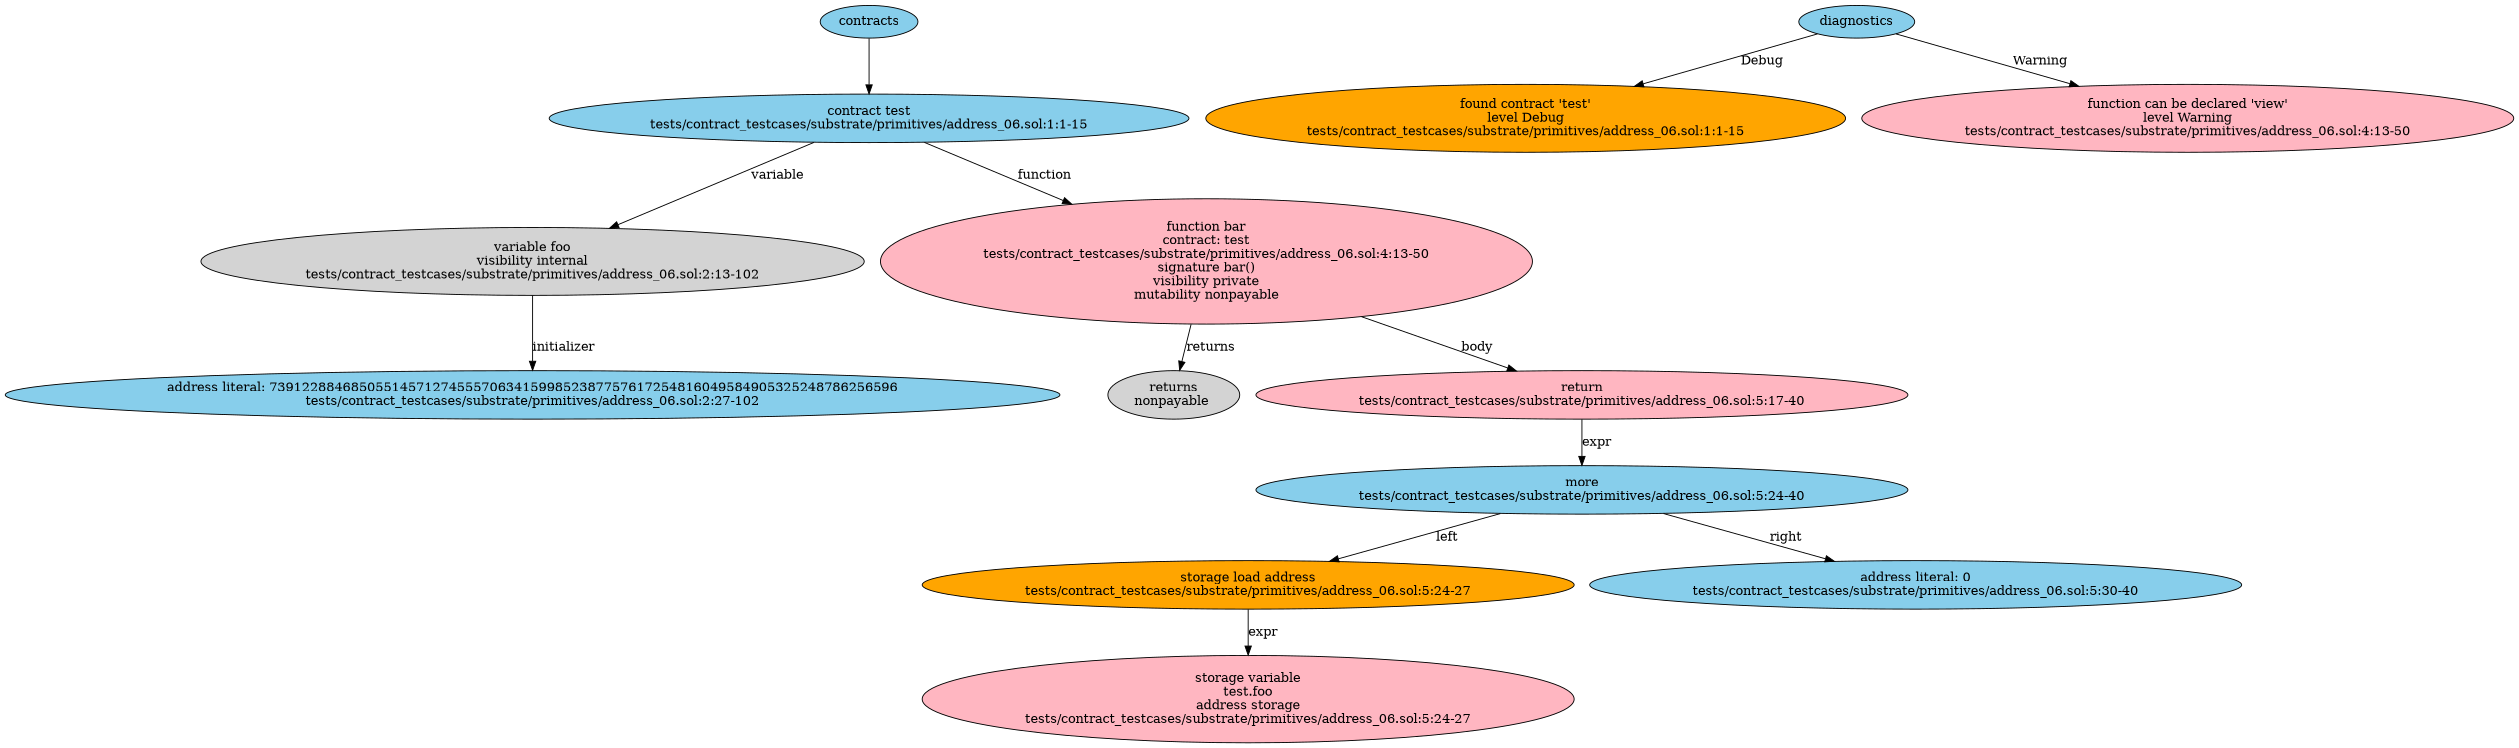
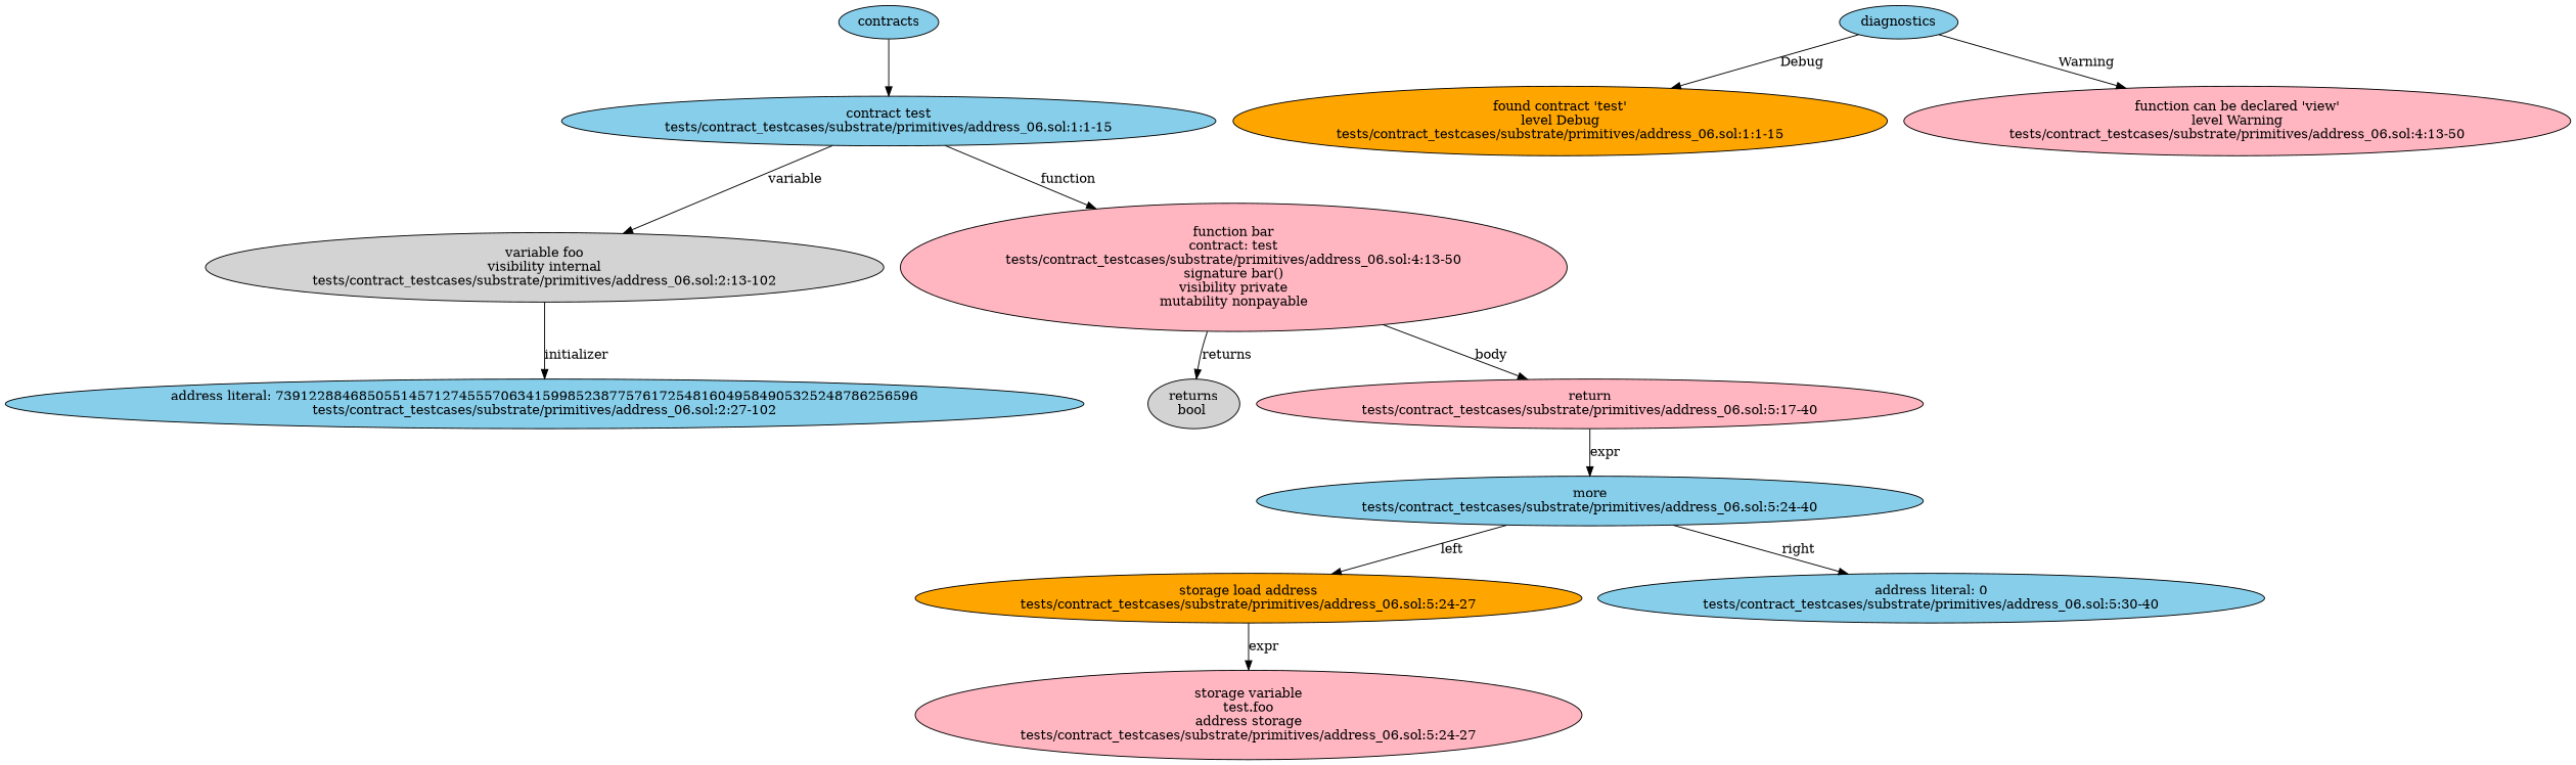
  strict digraph {
    node [style=filled fillcolor=skyblue]
    n1 [label="contract test\ntests/contract_testcases/substrate/primitives/address_06.sol:1:1-15"]
    n2 [label="variable foo\nvisibility internal\ntests/contract_testcases/substrate/primitives/address_06.sol:2:13-102" fillcolor=lightgrey]
    n3 [label="function bar\ncontract: test\ntests/contract_testcases/substrate/primitives/address_06.sol:4:13-50\nsignature bar()\nvisibility private\nmutability nonpayable" fillcolor=lightpink]
    n4 [label="address literal: 73912288468505514571274555706341599852387757617254816049584905325248786256596\ntests/contract_testcases/substrate/primitives/address_06.sol:2:27-102"]
-   n5 [label="returns\nnonpayable " fillcolor=lightgrey]
+   n5 [label="returns\nbool " fillcolor=lightgrey]
    n6 [label="return\ntests/contract_testcases/substrate/primitives/address_06.sol:5:17-40" fillcolor=lightpink]
    n7 [label="more\ntests/contract_testcases/substrate/primitives/address_06.sol:5:24-40"]
    n8 [label="storage load address\ntests/contract_testcases/substrate/primitives/address_06.sol:5:24-27" fillcolor=orange]
    n9 [label="address literal: 0\ntests/contract_testcases/substrate/primitives/address_06.sol:5:30-40"]
    n10 [label="storage variable\ntest.foo\naddress storage\ntests/contract_testcases/substrate/primitives/address_06.sol:5:24-27" fillcolor=lightpink]
    n11 [label="found contract 'test'\nlevel Debug\ntests/contract_testcases/substrate/primitives/address_06.sol:1:1-15" fillcolor=orange]
    n12 [label="function can be declared 'view'\nlevel Warning\ntests/contract_testcases/substrate/primitives/address_06.sol:4:13-50" fillcolor=lightpink]
    contracts
    diagnostics
    n1 -> n2 [label=variable]
    n1 -> n3 [label=function]
    n2 -> n4 [label=initializer]
    n3 -> n5 [label=returns]
    n3 -> n6 [label=body]
    n6 -> n7 [label=expr]
    n7 -> n8 [label=left]
    n7 -> n9 [label=right]
    n8 -> n10 [label=expr]
    contracts -> n1
    diagnostics -> n11 [label=Debug]
    diagnostics -> n12 [label=Warning]
  }
